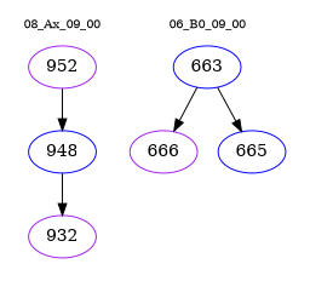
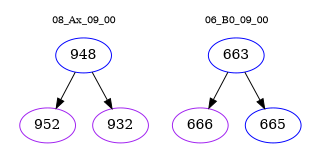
  digraph {
    node [color=blue]
    edge [color=black]
    n1 [label=948]
    n2 [color=purple label=952]
    n3 [color=purple label=932]
    n4 [label=663]
    n5 [color=purple label=666]
    n6 [label=665]
    subgraph cluster_1 {
      color=white
      fontsize=10
      label="08_Ax_09_00"
      n1
      n2
      n3
    }
    subgraph cluster_2 {
      color=white
      fontsize=10
      label="06_B0_09_00"
      n4
      n5
      n6
    }
-   n2 -> n1
+   n1 -> n2
    n1 -> n3
    n4 -> n5
    n4 -> n6
  }
